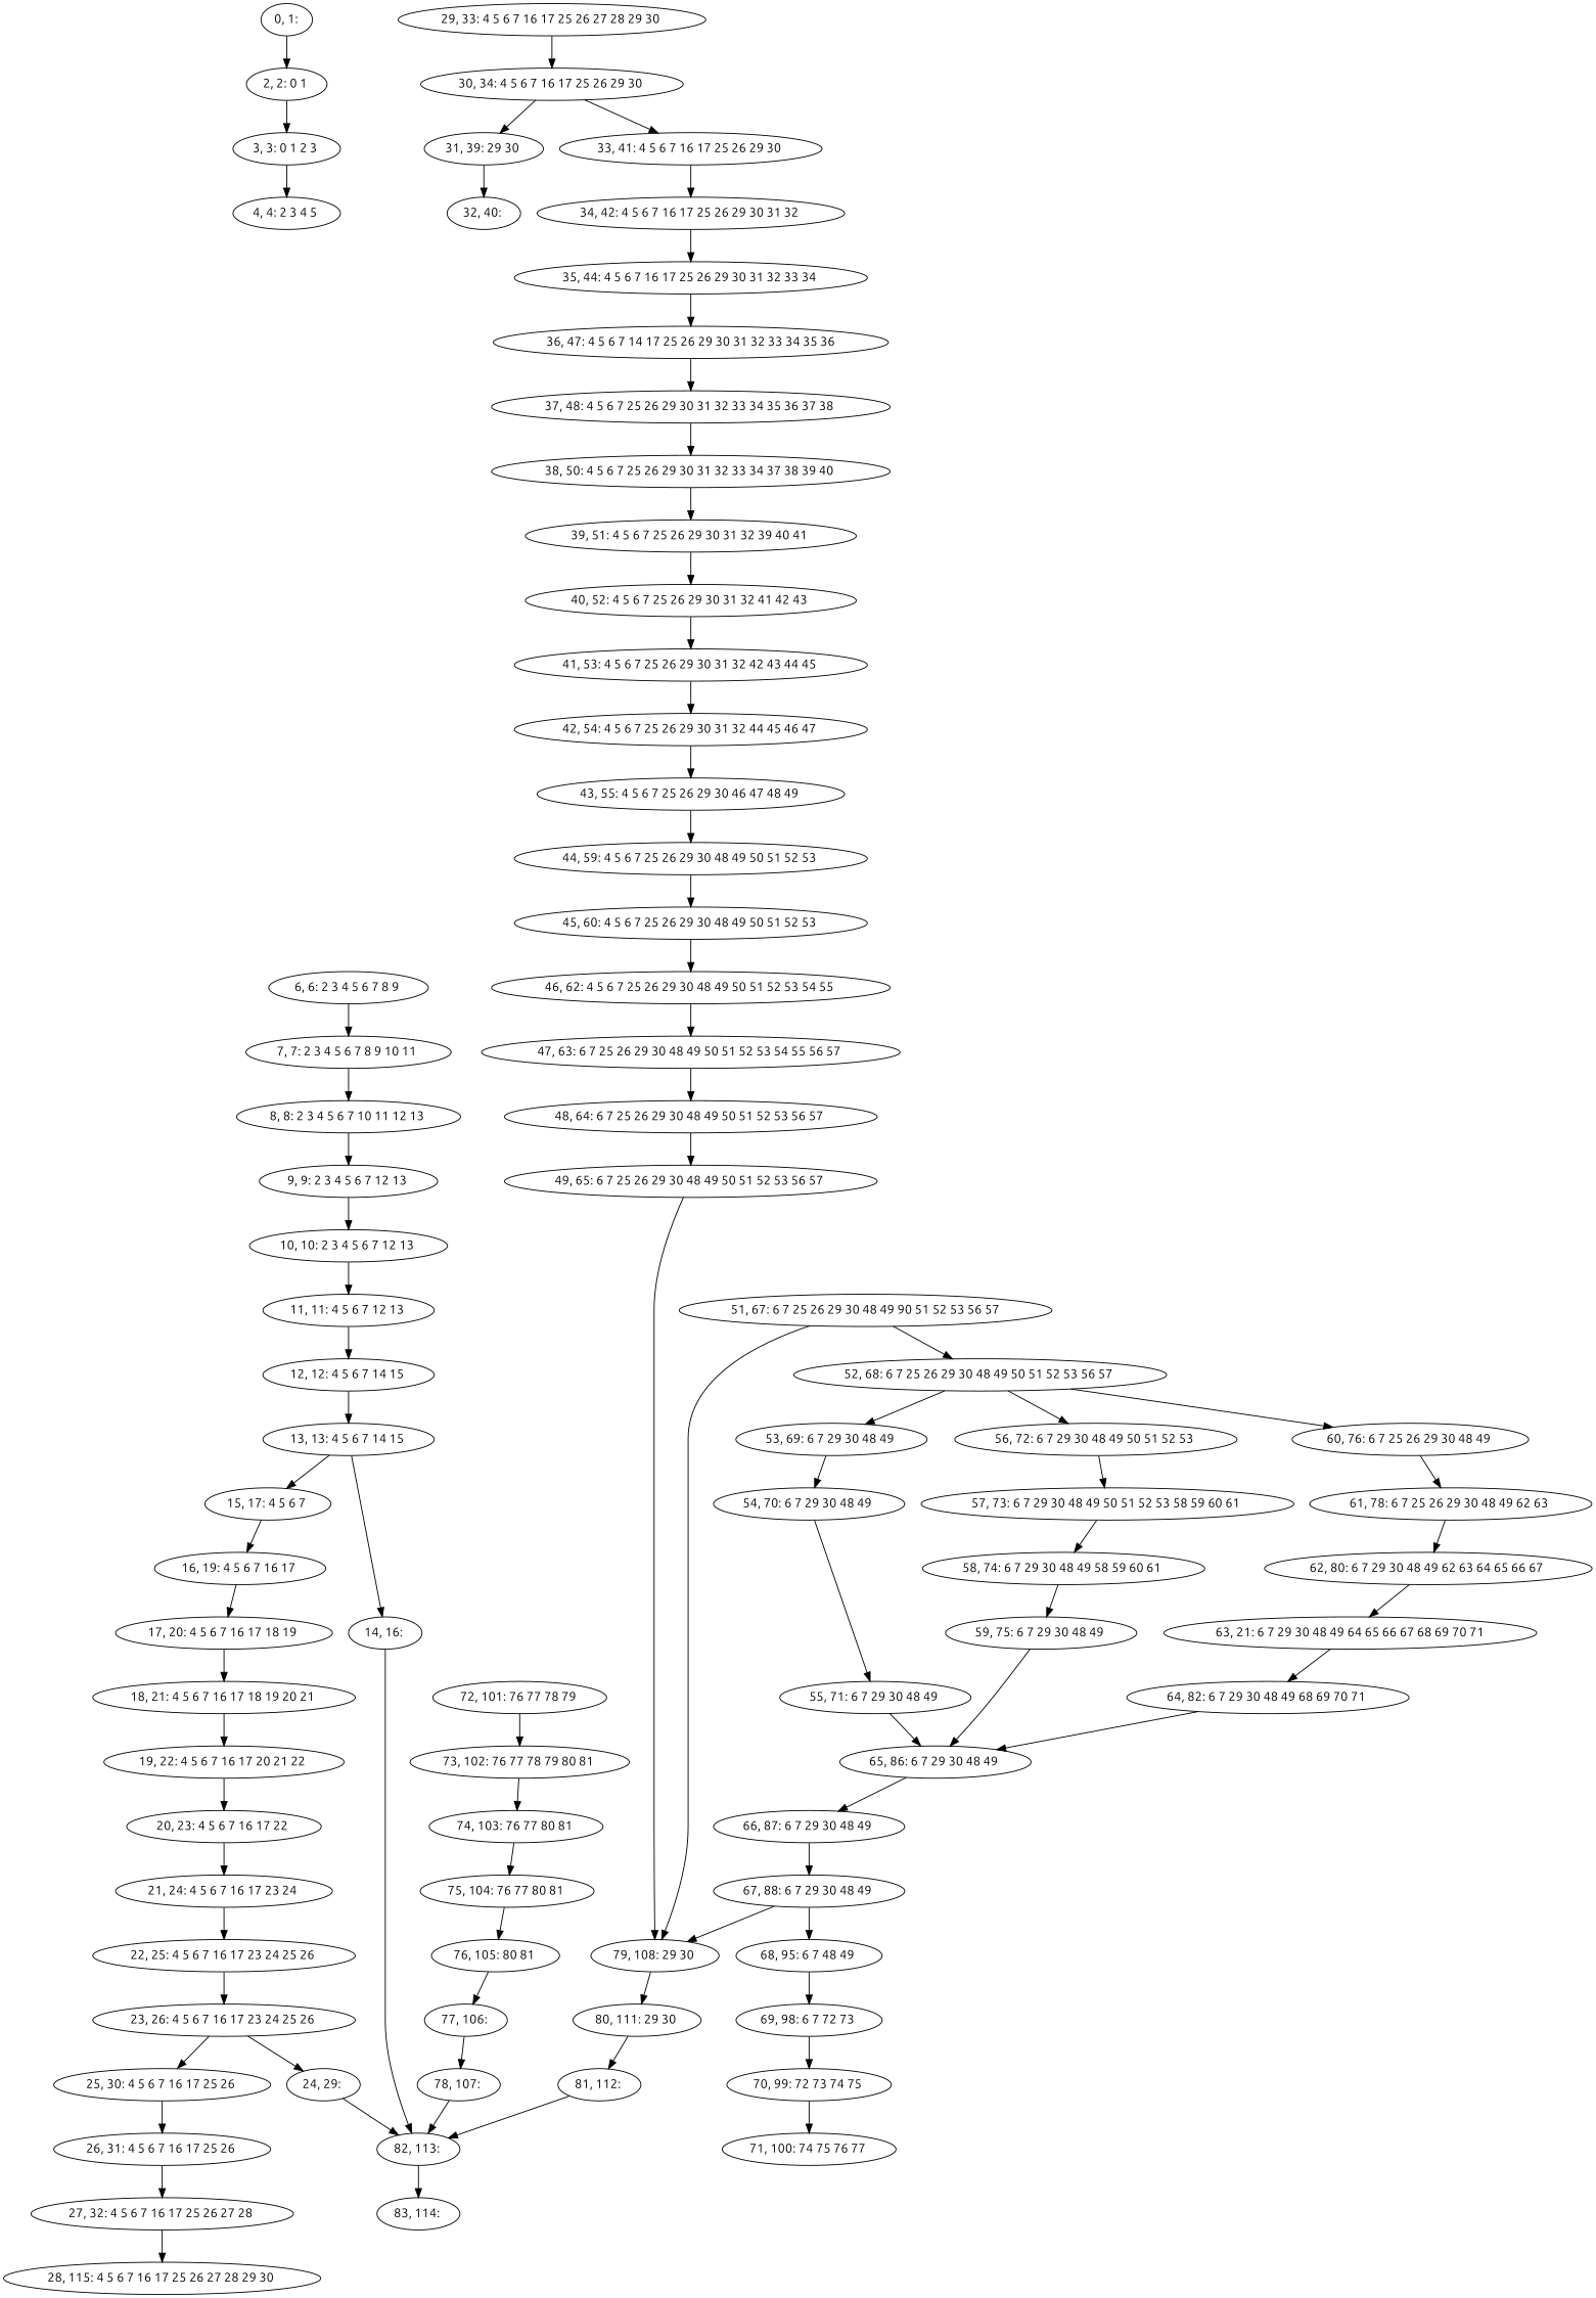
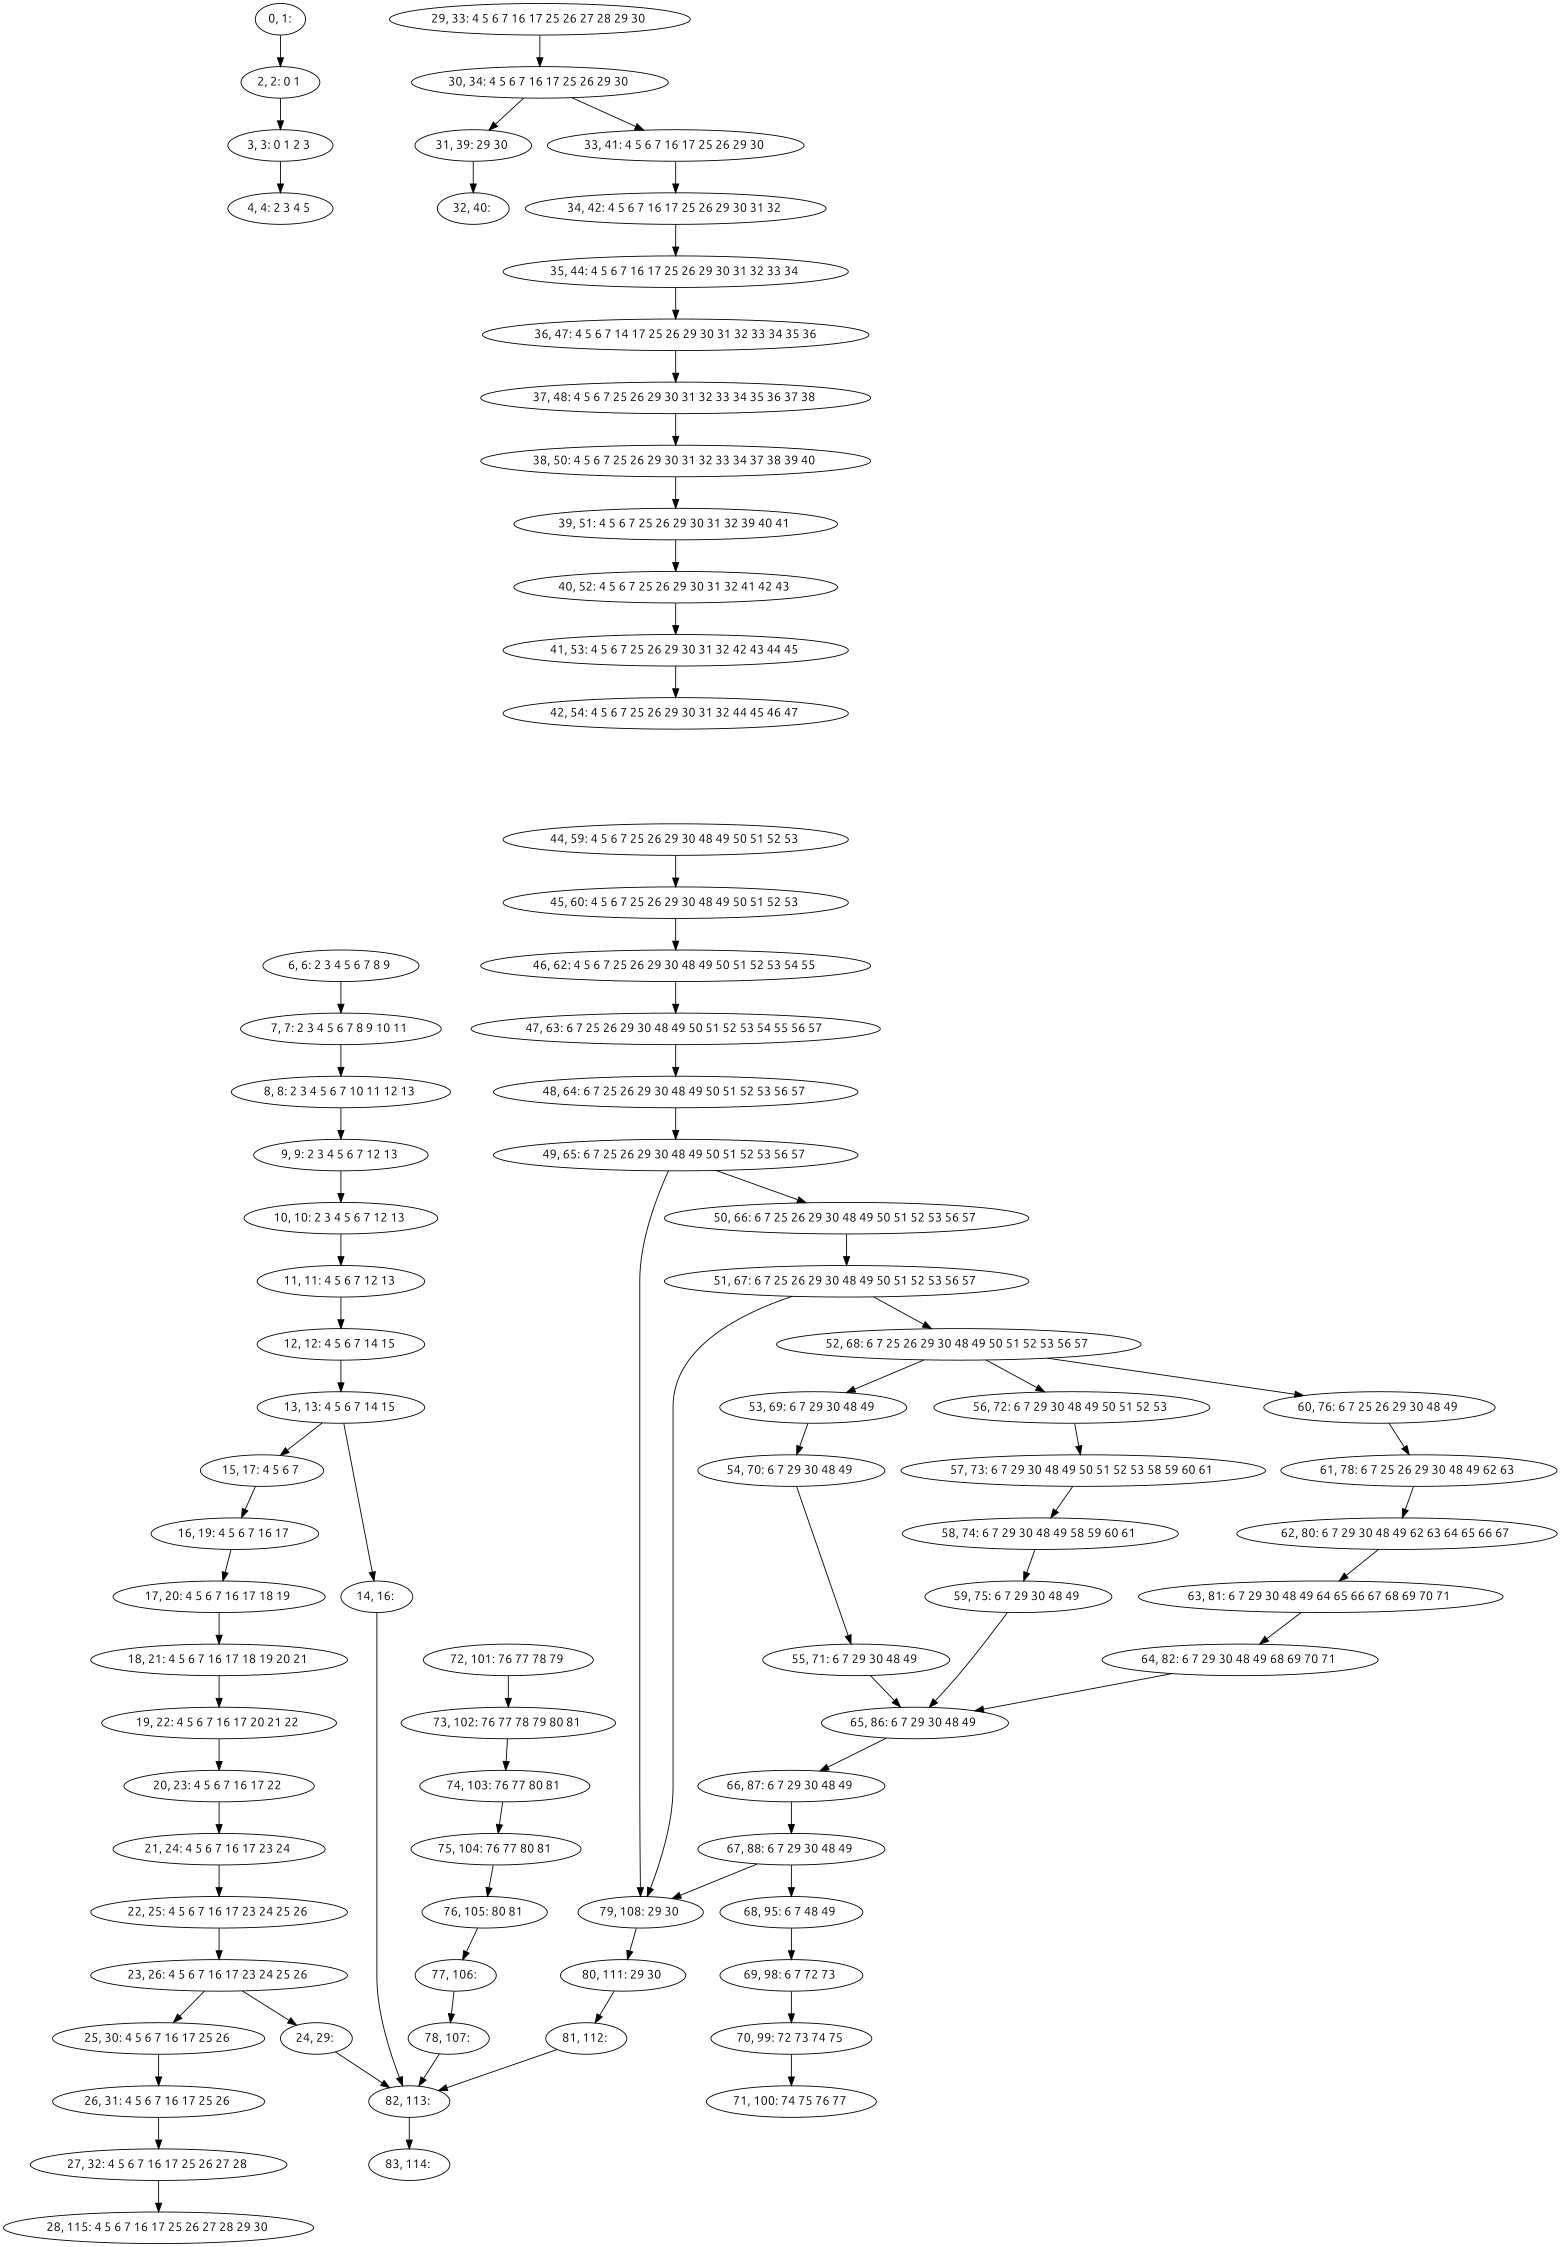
  digraph {
    fontname=Ubuntu
    node [fontname=Ubuntu]
    edge [fontname=Ubuntu]
    n1 [label="0, 1:"]
    n2 [label="2, 2: 0 1 "]
    n3 [label="3, 3: 0 1 2 3 "]
    n4 [label="4, 4: 2 3 4 5 "]
    n5 [label="6, 6: 2 3 4 5 6 7 8 9 "]
    n6 [label="7, 7: 2 3 4 5 6 7 8 9 10 11 "]
    n7 [label="8, 8: 2 3 4 5 6 7 10 11 12 13 "]
    n8 [label="9, 9: 2 3 4 5 6 7 12 13 "]
    n9 [label="10, 10: 2 3 4 5 6 7 12 13 "]
    n10 [label="11, 11: 4 5 6 7 12 13 "]
    n11 [label="12, 12: 4 5 6 7 14 15 "]
    n12 [label="13, 13: 4 5 6 7 14 15 "]
    n13 [label="14, 16: "]
    n14 [label="15, 17: 4 5 6 7 "]
    n15 [label="82, 113: "]
    n16 [label="16, 19: 4 5 6 7 16 17 "]
    n17 [label="83, 114: "]
    n18 [label="17, 20: 4 5 6 7 16 17 18 19 "]
    n19 [label="18, 21: 4 5 6 7 16 17 18 19 20 21 "]
    n20 [label="19, 22: 4 5 6 7 16 17 20 21 22 "]
    n21 [label="20, 23: 4 5 6 7 16 17 22 "]
    n22 [label="21, 24: 4 5 6 7 16 17 23 24 "]
    n23 [label="22, 25: 4 5 6 7 16 17 23 24 25 26 "]
    n24 [label="23, 26: 4 5 6 7 16 17 23 24 25 26 "]
    n25 [label="24, 29: "]
    n26 [label="25, 30: 4 5 6 7 16 17 25 26 "]
    n27 [label="26, 31: 4 5 6 7 16 17 25 26 "]
    n28 [label="27, 32: 4 5 6 7 16 17 25 26 27 28 "]
    n29 [label="28, 115: 4 5 6 7 16 17 25 26 27 28 29 30 "]
    n30 [label="29, 33: 4 5 6 7 16 17 25 26 27 28 29 30 "]
    n31 [label="30, 34: 4 5 6 7 16 17 25 26 29 30 "]
    n32 [label="31, 39: 29 30 "]
    n33 [label="33, 41: 4 5 6 7 16 17 25 26 29 30 "]
    n34 [label="32, 40: "]
    n35 [label="34, 42: 4 5 6 7 16 17 25 26 29 30 31 32 "]
    n36 [label="35, 44: 4 5 6 7 16 17 25 26 29 30 31 32 33 34 "]
    n37 [label="36, 47: 4 5 6 7 14 17 25 26 29 30 31 32 33 34 35 36"]
    n38 [label="37, 48: 4 5 6 7 25 26 29 30 31 32 33 34 35 36 37 38 "]
    n39 [label="38, 50: 4 5 6 7 25 26 29 30 31 32 33 34 37 38 39 40 "]
    n40 [label="39, 51: 4 5 6 7 25 26 29 30 31 32 39 40 41 "]
    n41 [label="40, 52: 4 5 6 7 25 26 29 30 31 32 41 42 43 "]
    n42 [label="41, 53: 4 5 6 7 25 26 29 30 31 32 42 43 44 45 "]
    n43 [label="42, 54: 4 5 6 7 25 26 29 30 31 32 44 45 46 47 "]
-   n44 [label="43, 55: 4 5 6 7 25 26 29 30 46 47 48 49 "]
    n45 [label="44, 59: 4 5 6 7 25 26 29 30 48 49 50 51 52 53 "]
    n46 [label="45, 60: 4 5 6 7 25 26 29 30 48 49 50 51 52 53 "]
    n47 [label="46, 62: 4 5 6 7 25 26 29 30 48 49 50 51 52 53 54 55 "]
    n48 [label="47, 63: 6 7 25 26 29 30 48 49 50 51 52 53 54 55 56 57 "]
    n49 [label="48, 64: 6 7 25 26 29 30 48 49 50 51 52 53 56 57 "]
    n50 [label="49, 65: 6 7 25 26 29 30 48 49 50 51 52 53 56 57 "]
+   n51 [label="50, 66: 6 7 25 26 29 30 48 49 50 51 52 53 56 57 "]
    n52 [label="79, 108: 29 30 "]
-   n53 [label="51, 67: 6 7 25 26 29 30 48 49 90 51 52 53 56 57"]
+   n53 [label="51, 67: 6 7 25 26 29 30 48 49 50 51 52 53 56 57 "]
    n54 [label="80, 111: 29 30 "]
    n55 [label="52, 68: 6 7 25 26 29 30 48 49 50 51 52 53 56 57 "]
    n56 [label="53, 69: 6 7 29 30 48 49 "]
    n57 [label="56, 72: 6 7 29 30 48 49 50 51 52 53 "]
    n58 [label="60, 76: 6 7 25 26 29 30 48 49 "]
    n59 [label="54, 70: 6 7 29 30 48 49 "]
    n60 [label="57, 73: 6 7 29 30 48 49 50 51 52 53 58 59 60 61 "]
    n61 [label="61, 78: 6 7 25 26 29 30 48 49 62 63 "]
    n62 [label="55, 71: 6 7 29 30 48 49 "]
    n63 [label="65, 86: 6 7 29 30 48 49 "]
    n64 [label="66, 87: 6 7 29 30 48 49 "]
    n65 [label="58, 74: 6 7 29 30 48 49 58 59 60 61 "]
    n66 [label="59, 75: 6 7 29 30 48 49 "]
    n67 [label="62, 80: 6 7 29 30 48 49 62 63 64 65 66 67 "]
-   n68 [label="63, 21: 6 7 29 30 48 49 64 65 66 67 68 69 70 71"]
+   n68 [label="63, 81: 6 7 29 30 48 49 64 65 66 67 68 69 70 71 "]
    n69 [label="64, 82: 6 7 29 30 48 49 68 69 70 71 "]
    n70 [label="67, 88: 6 7 29 30 48 49 "]
    n71 [label="68, 95: 6 7 48 49 "]
    n72 [label="69, 98: 6 7 72 73 "]
    n73 [label="70, 99: 72 73 74 75 "]
    n74 [label="71, 100: 74 75 76 77 "]
    n75 [label="72, 101: 76 77 78 79 "]
    n76 [label="73, 102: 76 77 78 79 80 81 "]
    n77 [label="74, 103: 76 77 80 81 "]
    n78 [label="75, 104: 76 77 80 81 "]
    n79 [label="76, 105: 80 81 "]
    n80 [label="77, 106: "]
    n81 [label="78, 107: "]
    n82 [label="81, 112: "]
    n1 -> n2
    n2 -> n3
    n3 -> n4
    n5 -> n6
    n6 -> n7
    n7 -> n8
    n8 -> n9
    n9 -> n10
    n10 -> n11
    n11 -> n12
    n12 -> n13
    n12 -> n14
    n13 -> n15
    n14 -> n16
    n15 -> n17
    n16 -> n18
    n18 -> n19
    n19 -> n20
    n20 -> n21
    n21 -> n22
    n22 -> n23
    n23 -> n24
    n24 -> n25
    n24 -> n26
    n25 -> n15
    n26 -> n27
    n27 -> n28
    n28 -> n29
    n30 -> n31
    n31 -> n32
    n31 -> n33
    n32 -> n34
    n33 -> n35
    n35 -> n36
    n36 -> n37
    n37 -> n38
    n38 -> n39
    n39 -> n40
    n40 -> n41
    n41 -> n42
    n42 -> n43
-   n43 -> n44
-   n44 -> n45
    n45 -> n46
    n46 -> n47
    n47 -> n48
    n48 -> n49
    n49 -> n50
+   n50 -> n51
    n50 -> n52
+   n51 -> n53
    n52 -> n54
    n53 -> n52
    n53 -> n55
    n54 -> n82
    n55 -> n56
    n55 -> n57
    n55 -> n58
    n56 -> n59
    n57 -> n60
    n58 -> n61
    n59 -> n62
    n60 -> n65
    n61 -> n67
    n62 -> n63
    n63 -> n64
    n64 -> n70
    n65 -> n66
    n66 -> n63
    n67 -> n68
    n68 -> n69
    n69 -> n63
    n70 -> n52
    n70 -> n71
    n71 -> n72
    n72 -> n73
    n73 -> n74
    n75 -> n76
    n76 -> n77
    n77 -> n78
    n78 -> n79
    n79 -> n80
    n80 -> n81
    n81 -> n15
    n82 -> n15
  }
